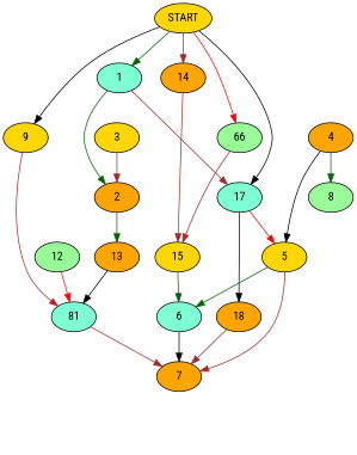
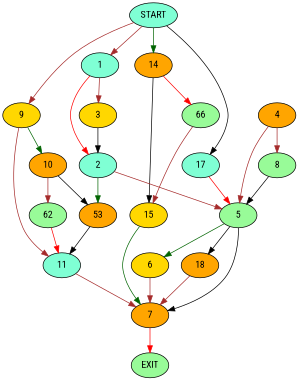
  digraph {
    fontname="Roboto Condensed"
    node [fillcolor=orange fontname="Roboto Condensed" style=filled]
    edge [color=brown fontname="Roboto Condensed"]
-   n1 [fillcolor=gold label=START]
+   n1 [fillcolor=aquamarine label=START]
    1 [fillcolor=aquamarine]
    9 [fillcolor=gold]
    14
    17 [fillcolor=aquamarine]
-   2
+   2 [fillcolor=aquamarine]
    3 [fillcolor=gold]
-   11 [fillcolor=aquamarine label=81]
+   10
+   11 [fillcolor=aquamarine]
    15 [fillcolor=gold]
    n11 [fillcolor=palegreen label=66]
-   5 [fillcolor=gold]
+   5 [fillcolor=palegreen]
    18
-   13
+   n14 [fillcolor=palegreen label=EXIT]
+   13 [label=53]
    4
    8 [fillcolor=palegreen]
-   6 [fillcolor=aquamarine]
+   6 [fillcolor=gold]
    7
-   12 [fillcolor=palegreen]
-   n1 -> 1 [color=darkgreen]
-   n1 -> 9 [color=black]
-   n1 -> 14
+   12 [fillcolor=palegreen label=62]
+   n1 -> 1
+   n1 -> 9
+   n1 -> 14 [color=darkgreen]
    n1 -> 17 [color=black]
-   1 -> 2 [color=darkgreen]
-   1 -> 17
+   1 -> 2 [color=red]
+   1 -> 3
+   9 -> 10 [color=darkgreen]
    9 -> 11
-   14 -> 15
-   n1 -> n11 [color=red]
+   14 -> 15 [color=black]
+   14 -> n11 [color=red]
    17 -> 5 [color=red]
-   17 -> 18 [color=black]
+   5 -> 18 [color=black]
+   2 -> 5
    2 -> 13 [color=darkgreen]
-   3 -> 2
+   3 -> 2 [color=black]
+   10 -> 13 [color=black]
+   10 -> 12
    11 -> 7
-   15 -> 6 [color=darkgreen]
+   15 -> 7 [color=darkgreen]
    n11 -> 15
    5 -> 6 [color=darkgreen]
-   5 -> 7
+   5 -> 7 [color=black]
    18 -> 7
    13 -> 11 [color=black]
-   4 -> 5 [color=black]
-   4 -> 8 [color=darkgreen]
-   6 -> 7 [color=black]
+   4 -> 5
+   4 -> 8
+   8 -> 5 [color=black]
+   6 -> 7
+   7 -> n14 [color=red]
    12 -> 11 [color=red]
  }
